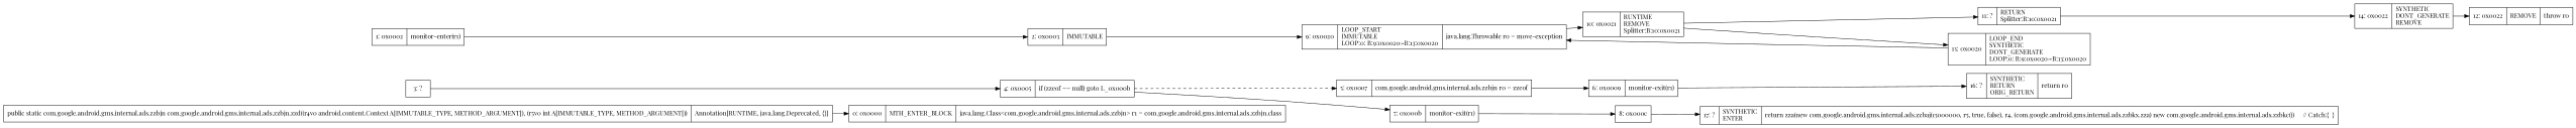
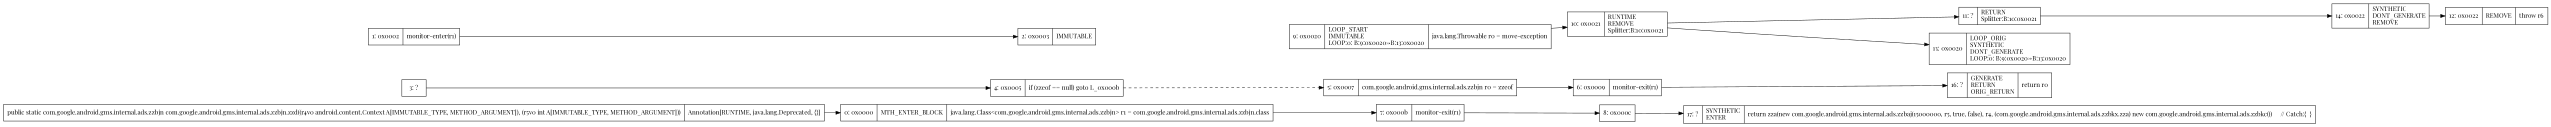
  digraph {
    fontname="Playfair Display"
    rankdir=LR
    node [fontname="Playfair Display" shape=record]
    edge [fontname="Playfair Display"]
    n1 [label="{0\:\ 0x0000|MTH_ENTER_BLOCK\l|java.lang.Class\<com.google.android.gms.internal.ads.zzbjn\> r1 = com.google.android.gms.internal.ads.zzbjn.class\l}"]
    n2 [label="{1\:\ 0x0002|monitor\-enter(r1)\l}"]
    n3 [label="{2\:\ 0x0003|IMMUTABLE\l}"]
    n4 [label="{9\:\ 0x0020|LOOP_START\lIMMUTABLE\lLOOP:0: B:9:0x0020\-\>B:13:0x0020\l|java.lang.Throwable r0 = move\-exception\l}"]
    n5 [label="{3\:\ ?}"]
    n6 [label="{4\:\ 0x0005|if (zzeof == null) goto L_0x000b\l}"]
    n7 [label="{10\:\ 0x0021|RUNTIME\lREMOVE\lSplitter:B:10:0x0021\l}"]
    n8 [label="{5\:\ 0x0007|com.google.android.gms.internal.ads.zzbjn r0 = zzeof\l}"]
    n9 [label="{7\:\ 0x000b|monitor\-exit(r1)\l}"]
    n10 [label="{6\:\ 0x0009|monitor\-exit(r1)\l}"]
    n11 [label="{8\:\ 0x000c}"]
-   n12 [label="{16\:\ ?|SYNTHETIC\lRETURN\lORIG_RETURN\l|return r0\l}"]
+   n12 [label="{16\:\ ?|GENERATE\lRETURN\lORIG_RETURN\l|return r0\l}"]
    n13 [label="{17\:\ ?|SYNTHETIC\lENTER\l|return zza(new com.google.android.gms.internal.ads.zzbaj(15000000, r5, true, false), r4, (com.google.android.gms.internal.ads.zzbkx.zza) new com.google.android.gms.internal.ads.zzbkc())     \/\/ Catch:\{  \}\l}"]
    n14 [label="{11\:\ ?|RETURN\lSplitter:B:10:0x0021\l}"]
-   n15 [label="{13\:\ 0x0020|LOOP_END\lSYNTHETIC\lDONT_GENERATE\lLOOP:0: B:9:0x0020\-\>B:13:0x0020\l}"]
+   n15 [label="{13\:\ 0x0020|LOOP_ORIG\lSYNTHETIC\lDONT_GENERATE\lLOOP:0: B:9:0x0020\-\>B:13:0x0020\l}"]
    n16 [label="{14\:\ 0x0022|SYNTHETIC\lDONT_GENERATE\lREMOVE\l}"]
-   n17 [label="{12\:\ 0x0022|REMOVE\l|throw r0\l}"]
+   n17 [label="{12\:\ 0x0022|REMOVE\l|throw r6\l}"]
    n18 [label="{public static com.google.android.gms.internal.ads.zzbjn com.google.android.gms.internal.ads.zzbjn.zzd((r4v0 android.content.Context A[IMMUTABLE_TYPE, METHOD_ARGUMENT]), (r5v0 int A[IMMUTABLE_TYPE, METHOD_ARGUMENT]))  | Annotation[RUNTIME, java.lang.Deprecated, \{\}]\l}"]
    n2 -> n3
-   n3 -> n4
    n4 -> n7
    n5 -> n6
    n6 -> n8 [style=dashed]
-   n6 -> n9
+   n1 -> n9
    n7 -> n14
    n7 -> n15
    n8 -> n10
    n9 -> n11
    n10 -> n12
    n11 -> n13
    n14 -> n16
-   n15 -> n4
    n16 -> n17
    n18 -> n1
  }
